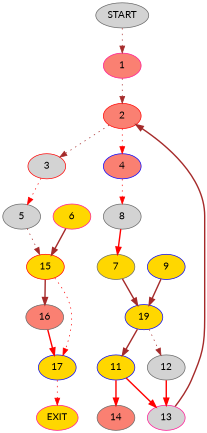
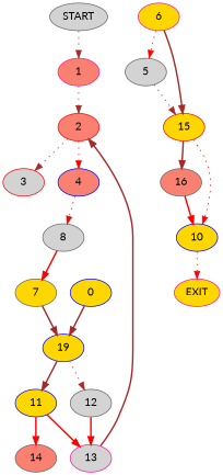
  digraph {
    fontname=Lato
    node [color=gray40 fillcolor=gold fontname=Lato style=filled]
    edge [color=brown fontname=Lato style=bold]
    n1 [fillcolor=lightgrey label=START]
    1 [color=deeppink fillcolor=salmon]
    2 [color=red fillcolor=salmon]
    n4 [color=deeppink label=EXIT]
    3 [color=red fillcolor=lightgrey]
    4 [color=blue fillcolor=salmon]
    5 [fillcolor=lightgrey]
    8 [fillcolor=lightgrey]
    15 [color=red]
    6 [color=deeppink]
    n11 [color=blue label=19]
    7
    16 [fillcolor=salmon]
-   17 [color=blue]
-   9 [color=blue]
+   17 [color=blue label=10]
+   9 [color=blue label=0]
    11 [color=blue]
    12 [fillcolor=lightgrey]
    13 [color=deeppink fillcolor=lightgrey]
    14 [fillcolor=salmon]
    n1 -> 1 [style=dotted]
    1 -> 2 [style=dotted]
    2 -> 3 [style=dotted]
    2 -> 4 [color=red style=dotted]
-   3 -> 5 [color=red style=dotted]
+   6 -> 5 [color=red style=dotted]
    4 -> 8 [color=red style=dotted]
    5 -> 15 [style=dotted]
    8 -> 7 [color=red]
    15 -> 16
    15 -> 17 [color=red style=dotted]
    6 -> 15
    n11 -> 11
    n11 -> 12 [style=dotted]
    7 -> n11
    16 -> 17 [color=red]
    17 -> n4 [color=red style=dotted]
    9 -> n11
    11 -> 13 [color=red]
    11 -> 14 [color=red]
    12 -> 13 [color=red]
    13 -> 2
  }
